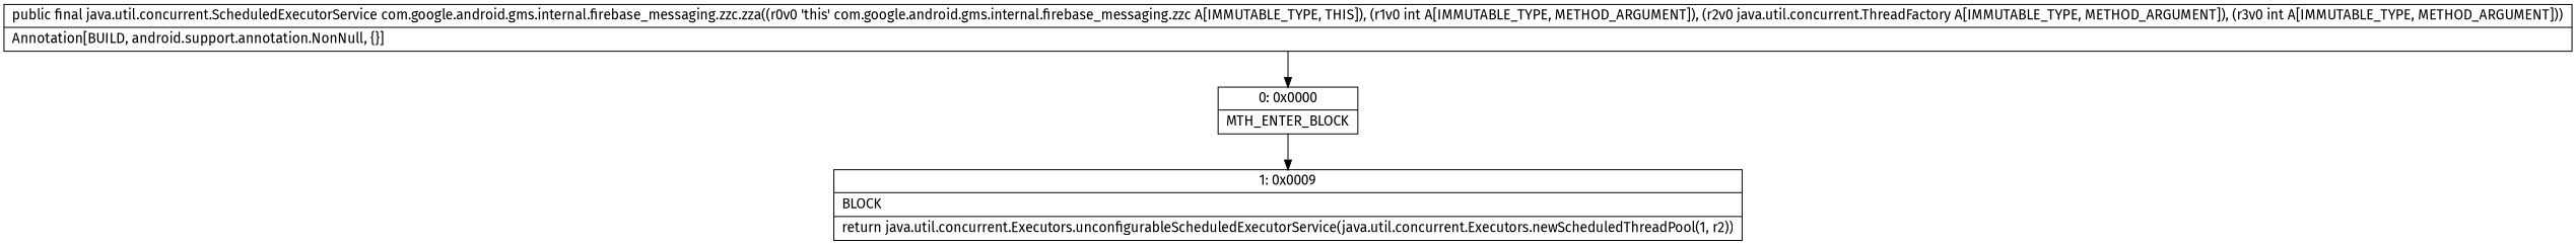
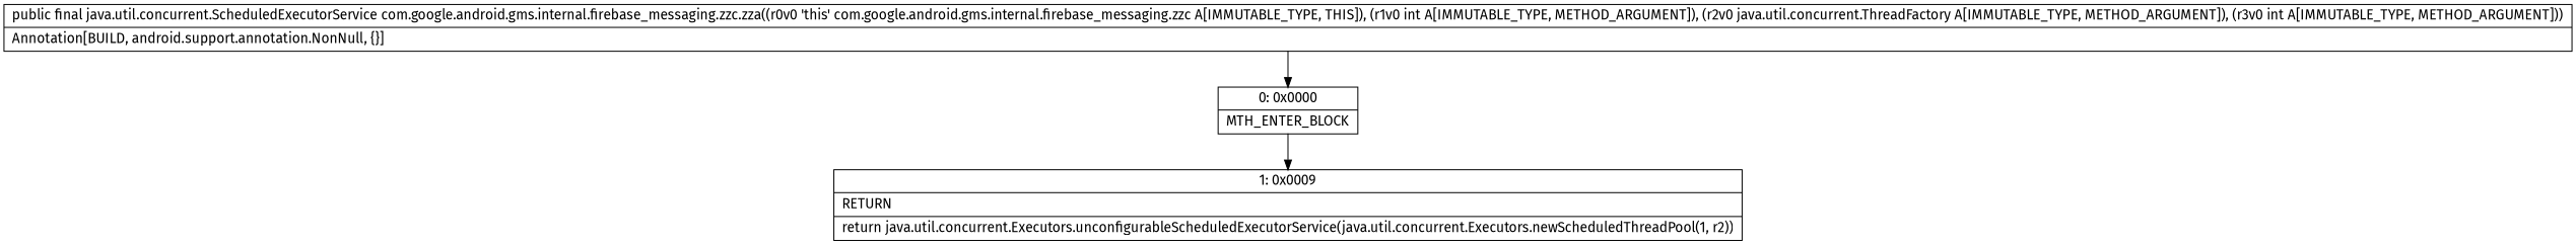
  digraph {
    fontname="Fira Sans"
    node [shape=record fontname="Fira Sans"]
    edge [fontname="Fira Sans"]
    n1 [label="{0\:\ 0x0000|MTH_ENTER_BLOCK\l}"]
-   n2 [label="{1\:\ 0x0009|BLOCK\l|return java.util.concurrent.Executors.unconfigurableScheduledExecutorService(java.util.concurrent.Executors.newScheduledThreadPool(1, r2))\l}"]
+   n2 [label="{1\:\ 0x0009|RETURN\l|return java.util.concurrent.Executors.unconfigurableScheduledExecutorService(java.util.concurrent.Executors.newScheduledThreadPool(1, r2))\l}"]
    n3 [label="{public final java.util.concurrent.ScheduledExecutorService com.google.android.gms.internal.firebase_messaging.zzc.zza((r0v0 'this' com.google.android.gms.internal.firebase_messaging.zzc A[IMMUTABLE_TYPE, THIS]), (r1v0 int A[IMMUTABLE_TYPE, METHOD_ARGUMENT]), (r2v0 java.util.concurrent.ThreadFactory A[IMMUTABLE_TYPE, METHOD_ARGUMENT]), (r3v0 int A[IMMUTABLE_TYPE, METHOD_ARGUMENT]))  | Annotation[BUILD, android.support.annotation.NonNull, \{\}]\l}"]
    n1 -> n2
    n3 -> n1
  }
